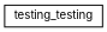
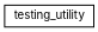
  digraph {
    rankdir=LR
    fontname=Inter
-   n1 [color=black fillcolor=white fontname=Inter fontsize=10 height=0.2 label=testing_testing shape=record style=filled width=0.4]
+   n1 [color=black fillcolor=white fontname=Inter fontsize=10 height=0.2 label=testing_utility shape=record style=filled width=0.4]
  }
